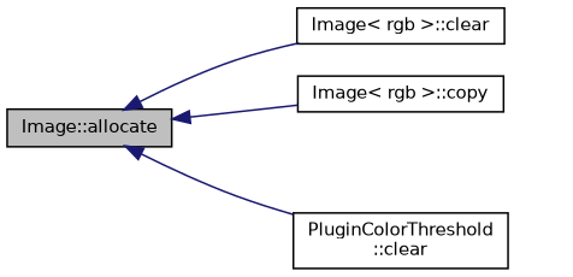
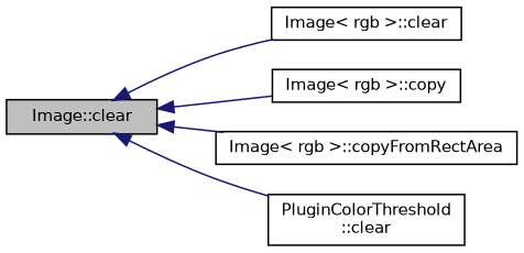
  digraph {
    rankdir=LR
    node [color=black fillcolor=white fontname=Helvetica fontsize=10 shape=record style=filled]
    edge [color=midnightblue dir=back fontname=Helvetica fontsize=10 labelfontname=Helvetica labelfontsize=10 style=solid]
-   n1 [fillcolor=grey75 fontcolor=black height=0.2 label="Image::allocate" width=0.4]
+   n1 [fillcolor=grey75 fontcolor=black height=0.2 label="Image::clear" width=0.4]
    n2 [height=0.2 label="Image\< rgb \>::clear" width=0.4]
    n3 [height=0.2 label="Image\< rgb \>::copy" width=0.4]
+   n4 [height=0.2 label="Image\< rgb \>::copyFromRectArea" width=0.4]
    n5 [height=0.2 label="PluginColorThreshold\l::clear" width=0.4]
    n1 -> n2
    n1 -> n3
+   n1 -> n4
    n1 -> n5
  }
